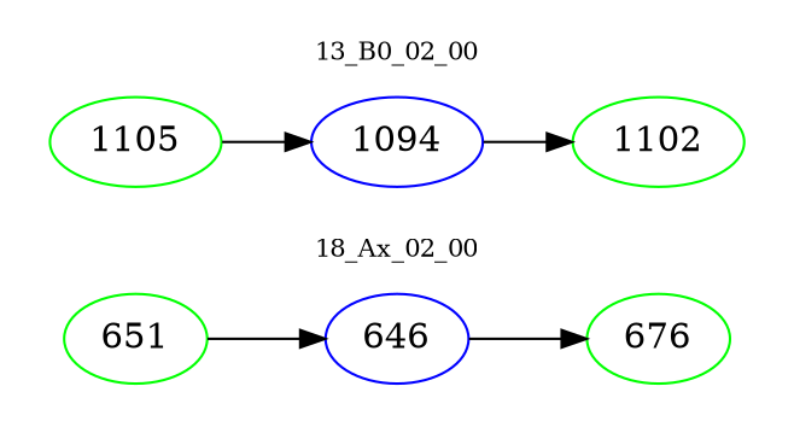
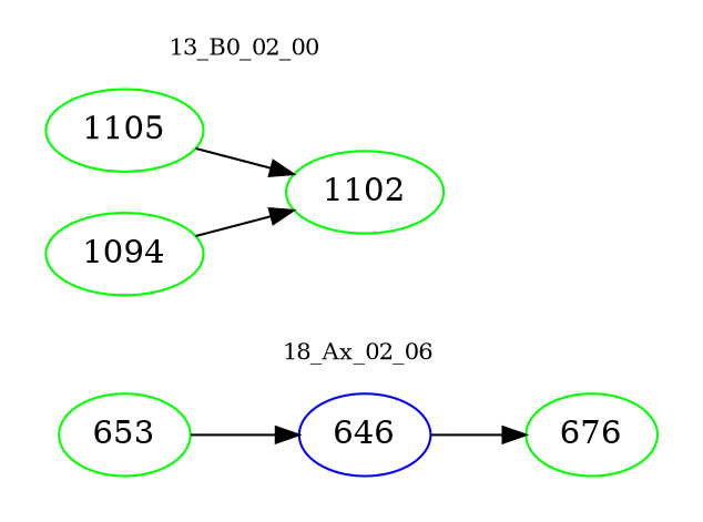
  digraph {
    fontname="DejaVu Serif"
    rankdir=LR
    node [color=green fontname="DejaVu Serif"]
    edge [color=black fontname="DejaVu Serif"]
-   n1 [label=651]
+   n1 [label=653]
    n2 [color=blue label=646]
    n3 [label=676]
    n4 [label=1105]
-   n5 [color=blue label=1094]
+   n5 [label=1094]
    n6 [label=1102]
    subgraph cluster_1 {
      color=white
      fontsize=10
-     label="18_Ax_02_00"
+     label="18_Ax_02_06"
      n1
      n2
      n3
    }
    subgraph cluster_2 {
      color=white
      fontsize=10
      label="13_B0_02_00"
      n4
      n5
      n6
    }
    n1 -> n2
    n2 -> n3
-   n4 -> n5
+   n4 -> n6
    n5 -> n6
  }
